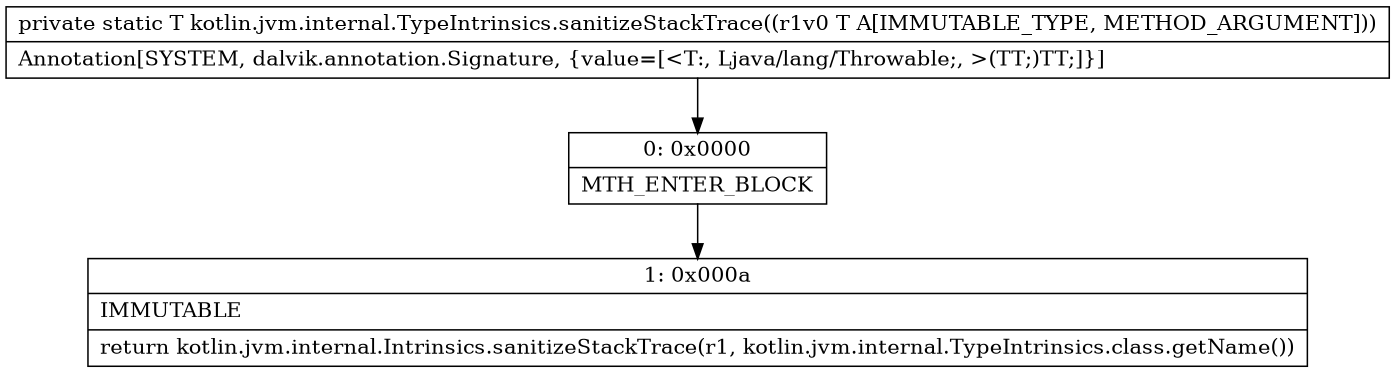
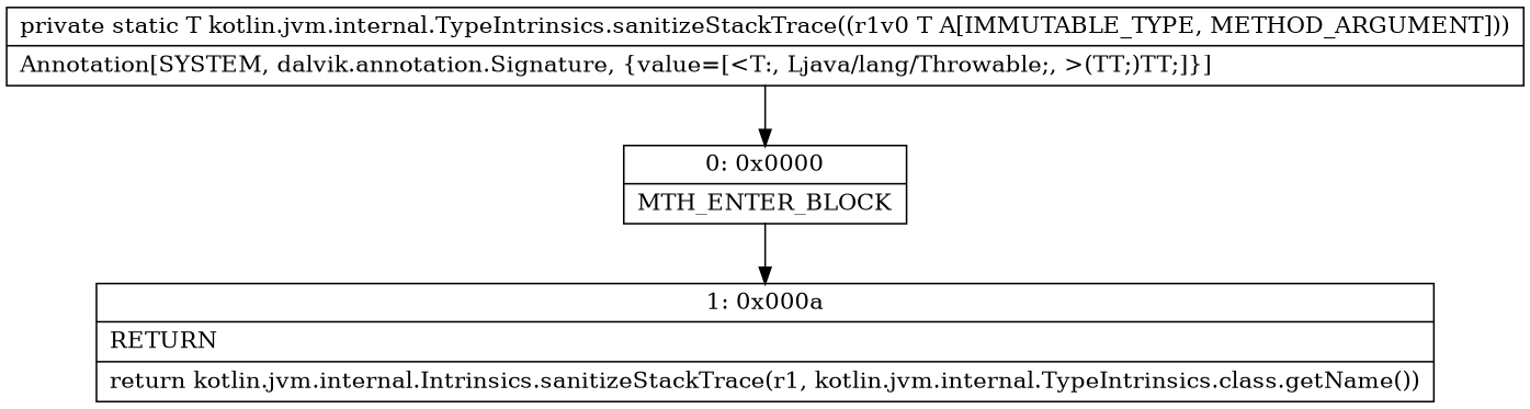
  digraph {
    node [shape=record]
    n1 [label="{0\:\ 0x0000|MTH_ENTER_BLOCK\l}"]
-   n2 [label="{1\:\ 0x000a|IMMUTABLE\l|return kotlin.jvm.internal.Intrinsics.sanitizeStackTrace(r1, kotlin.jvm.internal.TypeIntrinsics.class.getName())\l}"]
+   n2 [label="{1\:\ 0x000a|RETURN\l|return kotlin.jvm.internal.Intrinsics.sanitizeStackTrace(r1, kotlin.jvm.internal.TypeIntrinsics.class.getName())\l}"]
    n3 [label="{private static T kotlin.jvm.internal.TypeIntrinsics.sanitizeStackTrace((r1v0 T A[IMMUTABLE_TYPE, METHOD_ARGUMENT]))  | Annotation[SYSTEM, dalvik.annotation.Signature, \{value=[\<T:, Ljava\/lang\/Throwable;, \>(TT;)TT;]\}]\l}"]
    n1 -> n2
    n3 -> n1
  }
